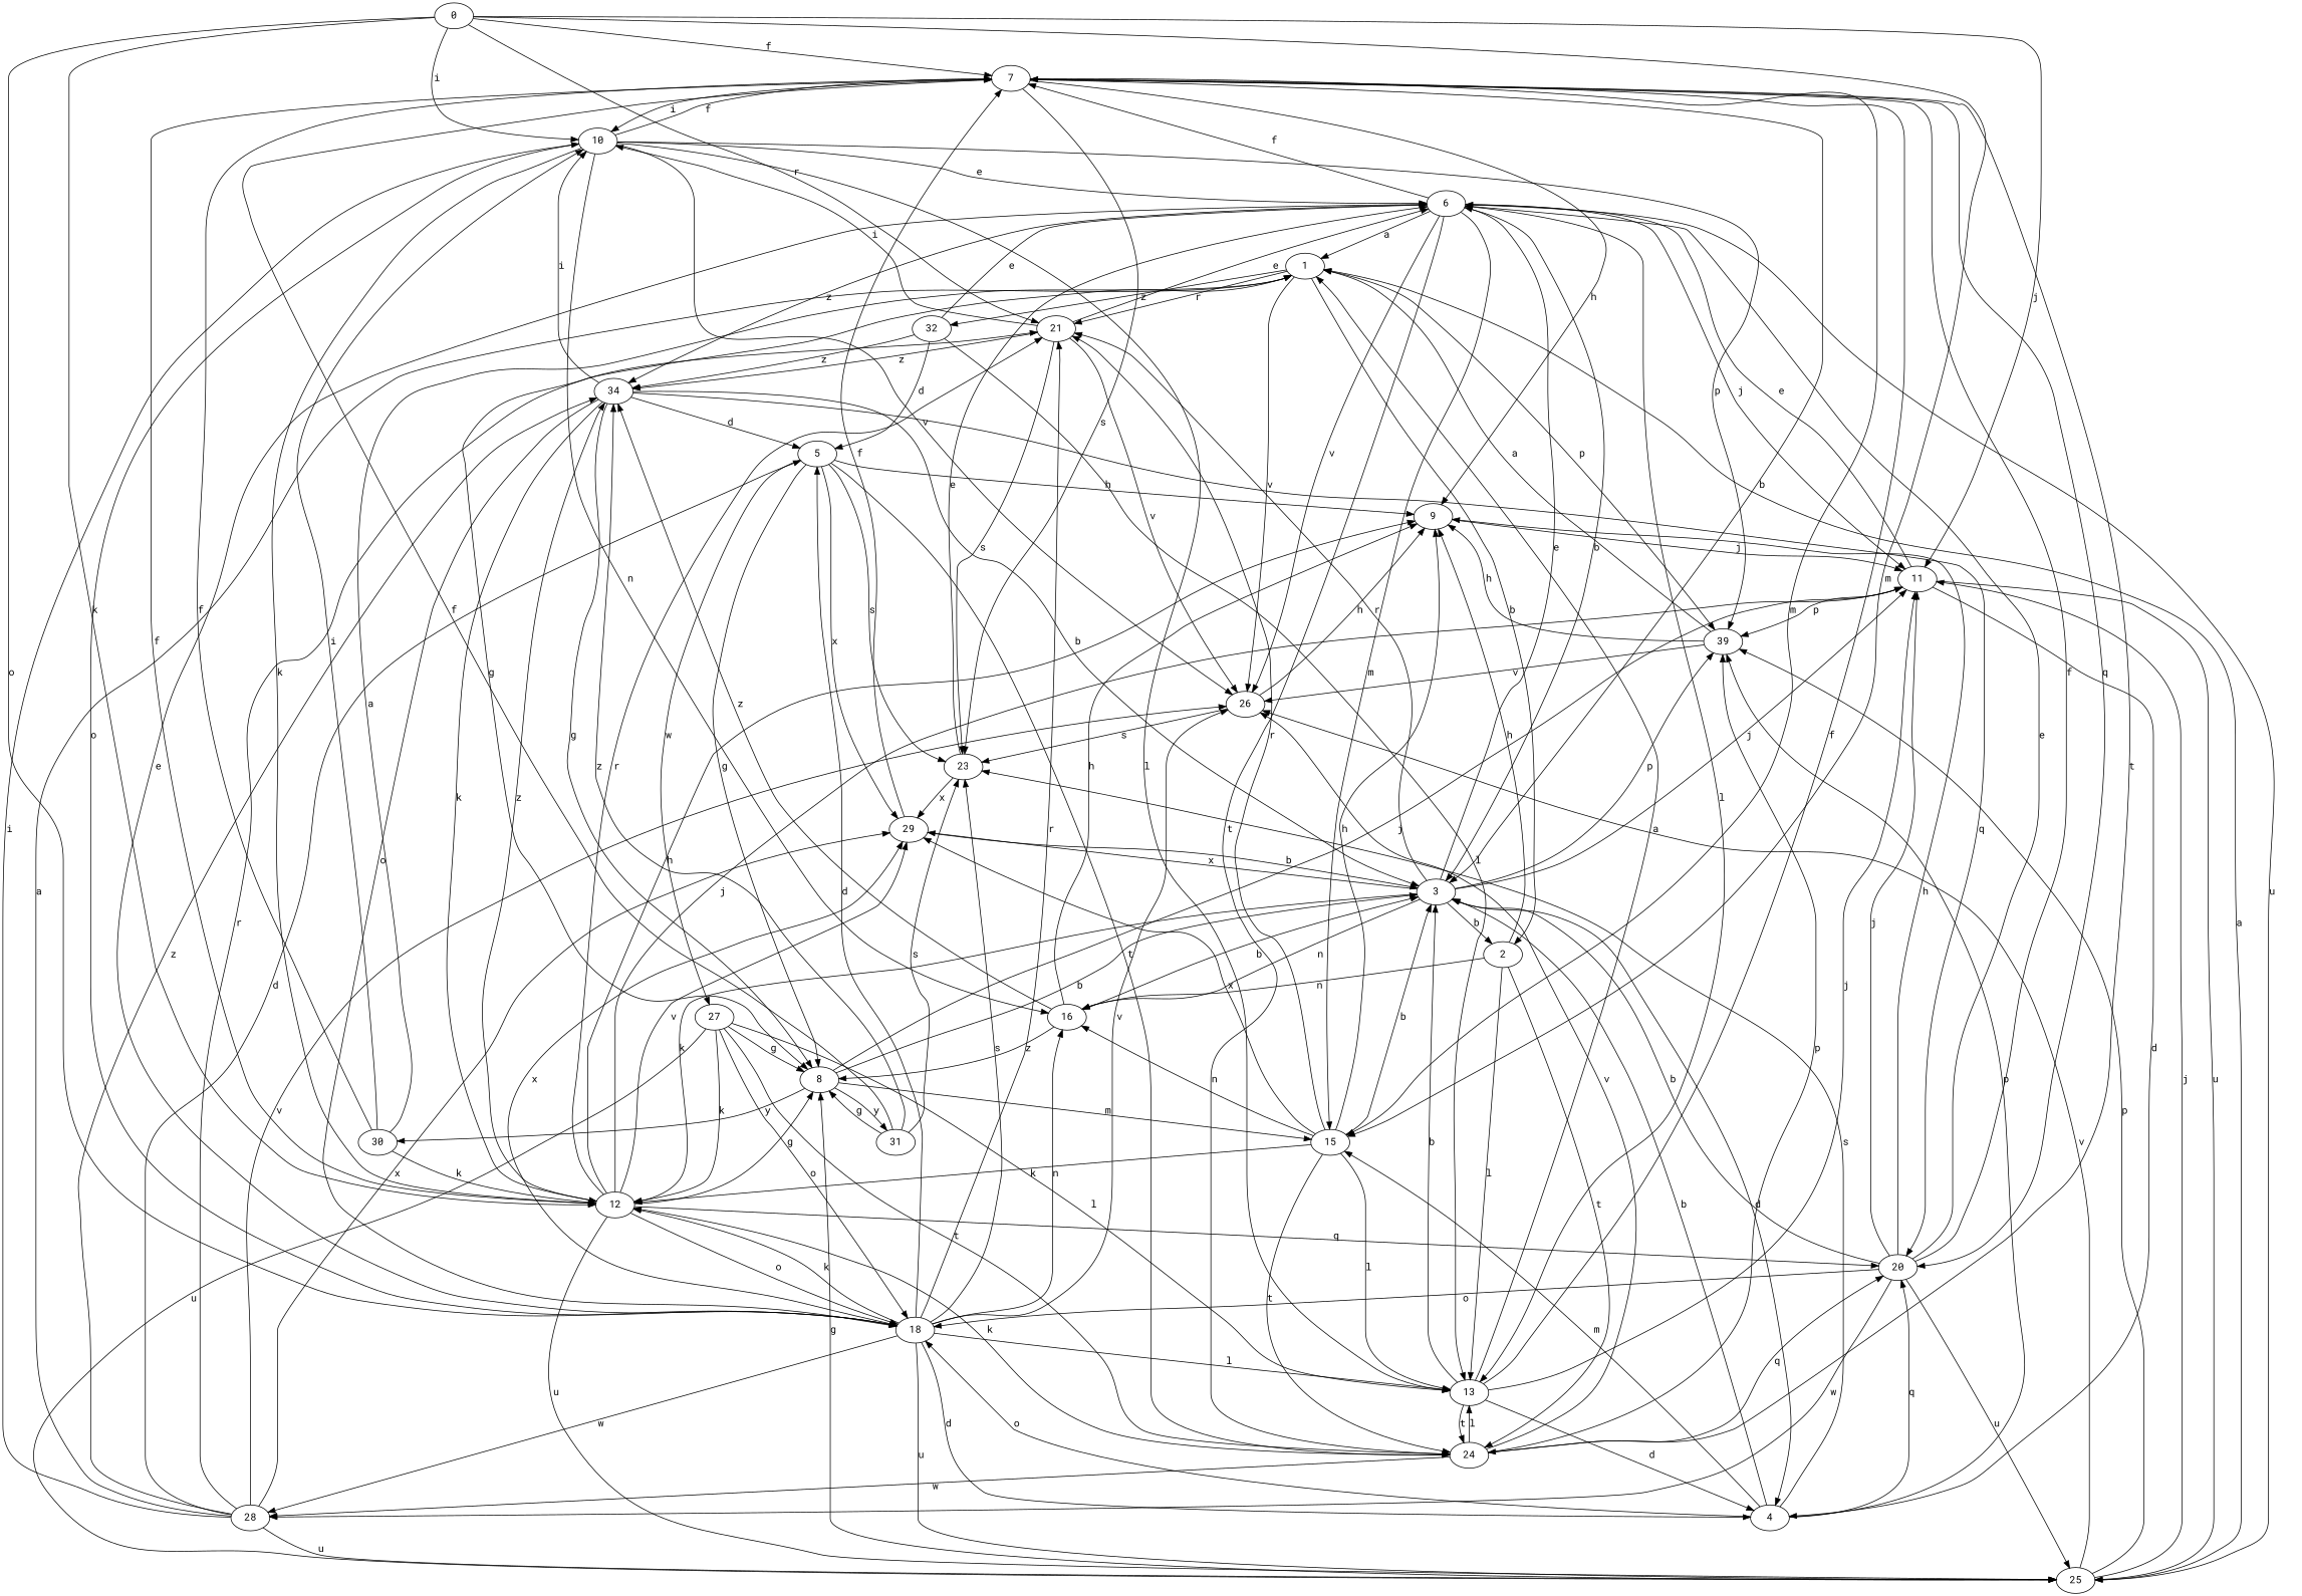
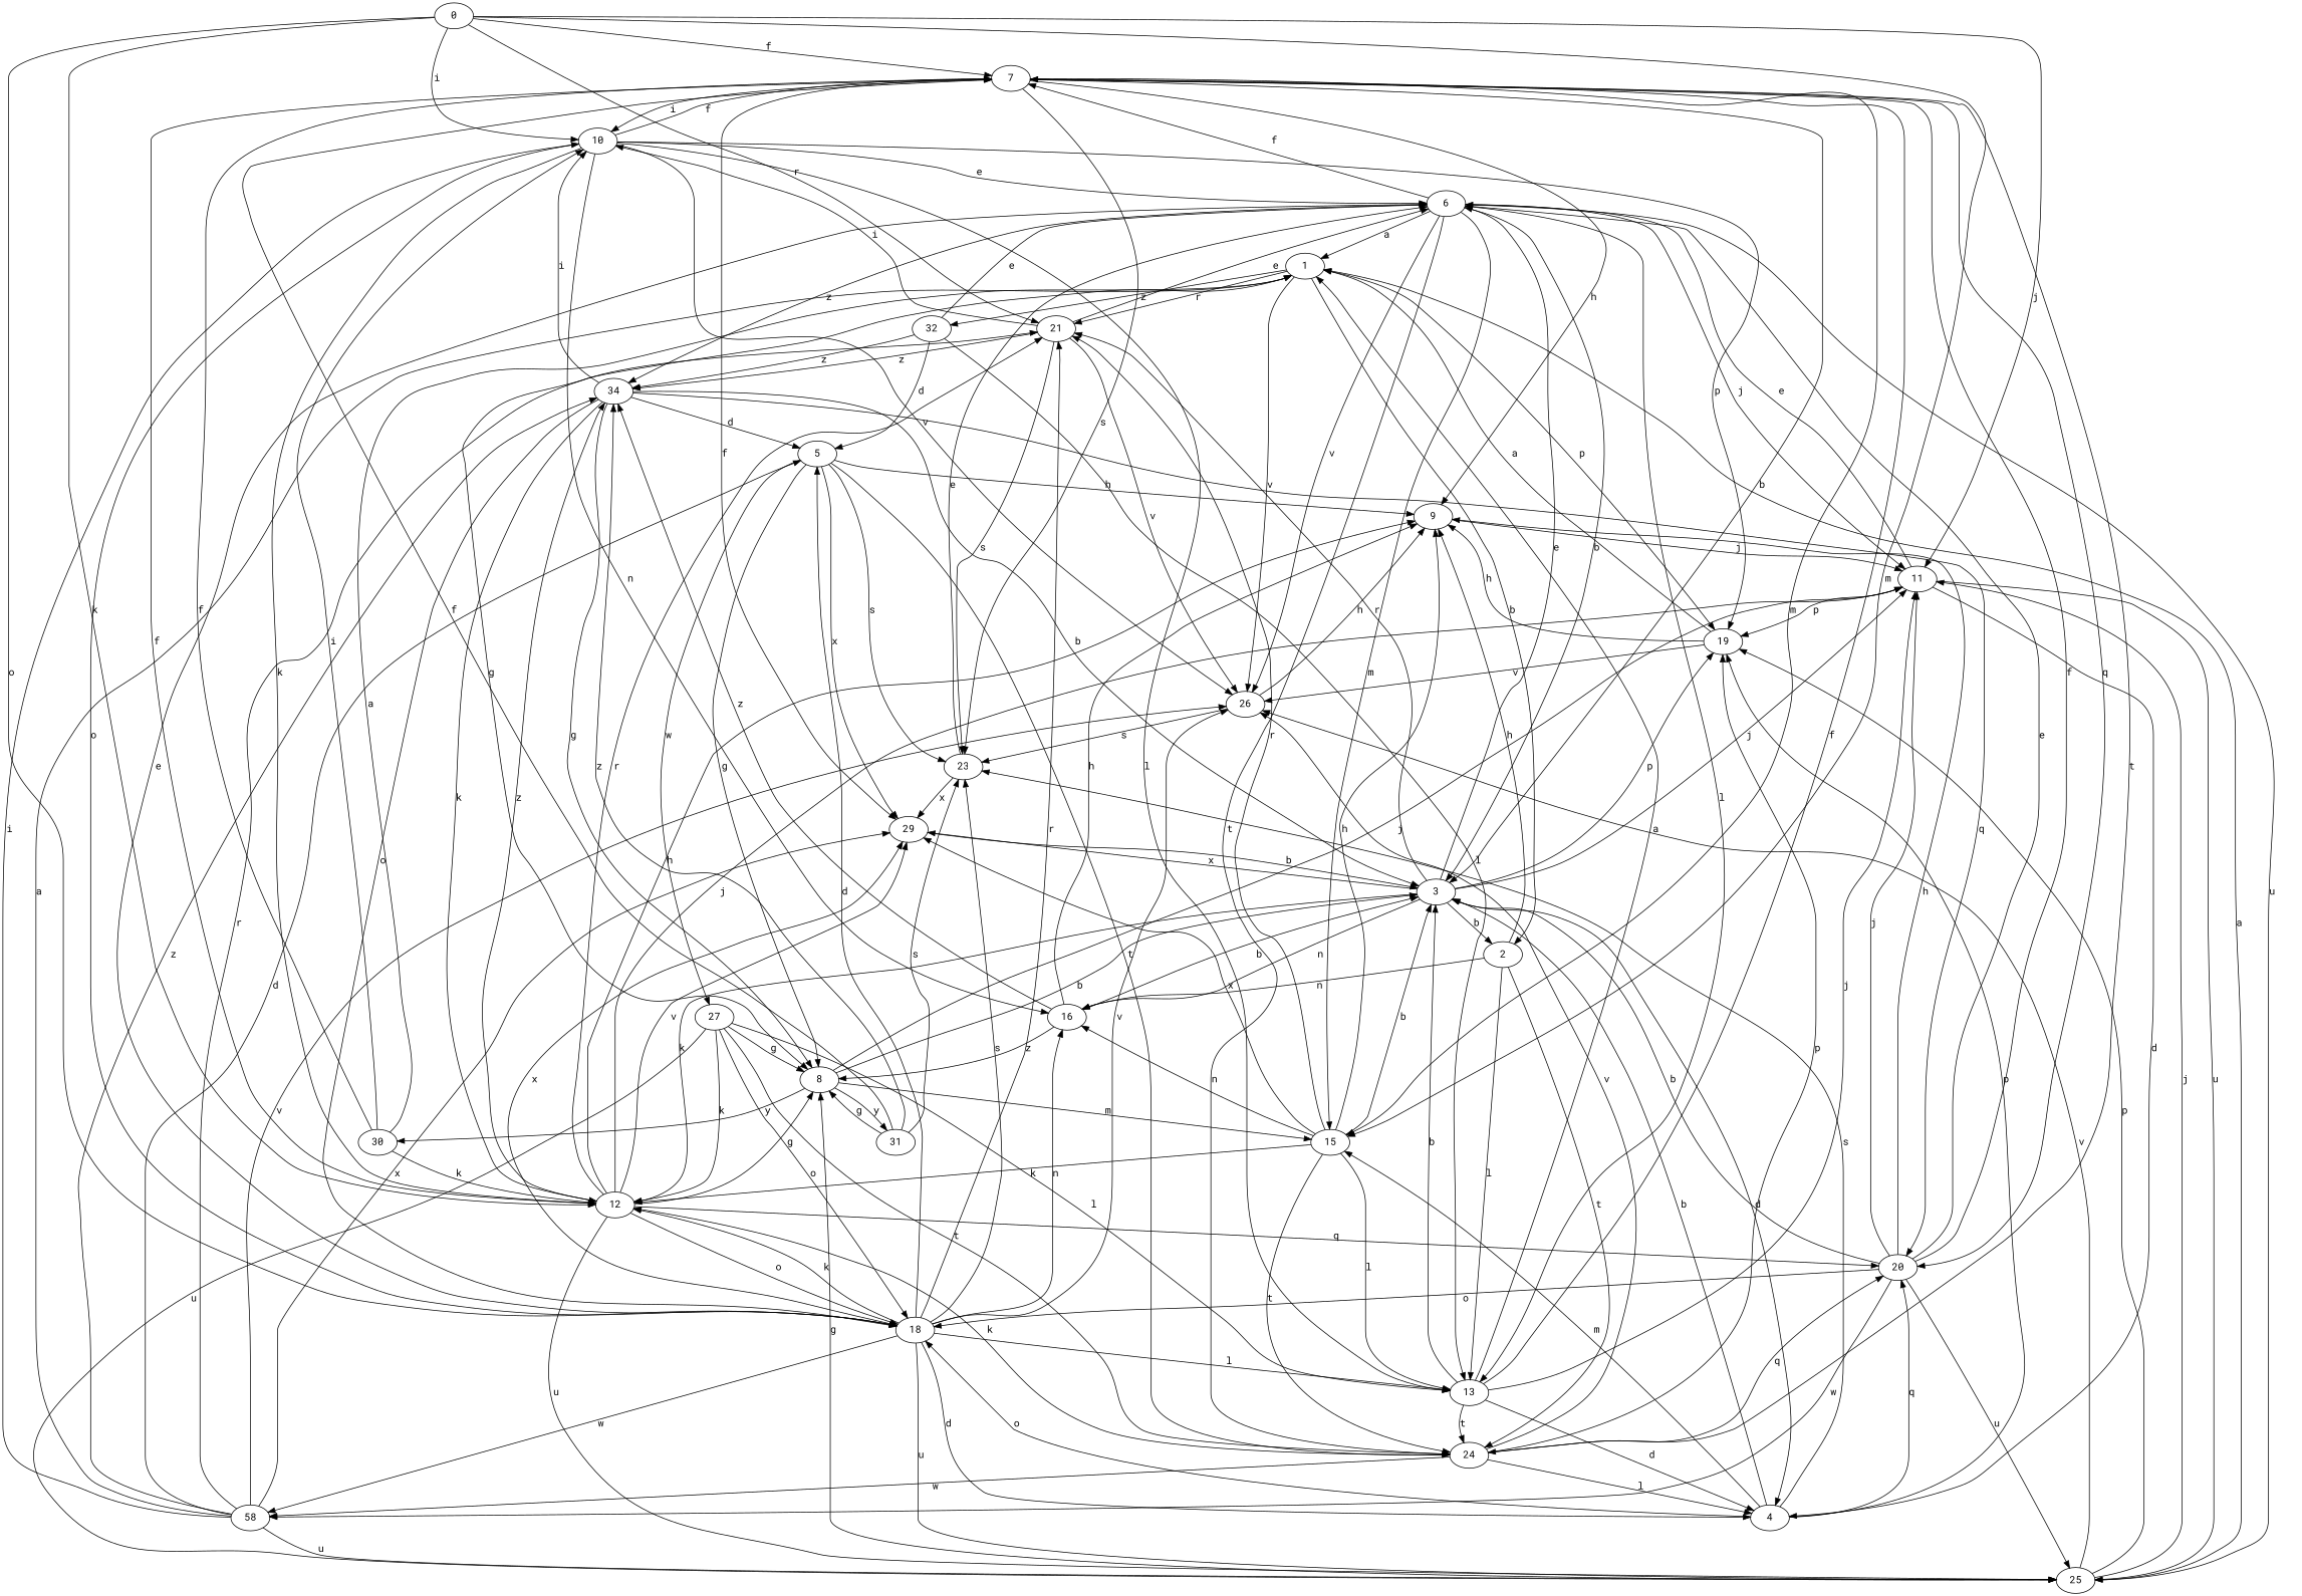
  strict digraph {
    fontname="Roboto Mono"
    node [fontname="Roboto Mono"]
    edge [fontname="Roboto Mono"]
    0
    7
    10
    11
    12
    15
    18
    21
    9
    24
    3
    20
    23
-   19 [label=39]
+   19
    26
    13
    16
    6
    4
    25
    8
    34
    29
    5
-   28
+   28 [label=58]
    1
    2
    32
    30
    31
    27
    0 -> 7 [label=f]
    0 -> 10 [label=i]
    0 -> 11 [label=j]
    0 -> 12 [label=k]
    0 -> 15 [label=m]
    0 -> 18 [label=o]
    0 -> 21 [label=r]
    7 -> 10 [label=i]
    7 -> 15 [label=m]
    7 -> 9 [label=h]
    7 -> 24 [label=t]
    7 -> 3 [label=b]
    7 -> 20 [label=q]
    7 -> 23 [label=s]
    10 -> 7 [label=f]
    10 -> 12 [label=k]
    10 -> 18 [label=o]
    10 -> 19 [label=p]
    10 -> 26 [label=v]
    10 -> 13 [label=l]
    10 -> 16 [label=n]
    10 -> 6 [label=e]
    11 -> 19 [label=p]
    11 -> 6 [label=e]
    11 -> 4 [label=d]
    11 -> 25 [label=u]
    12 -> 7 [label=f]
    12 -> 11 [label=j]
    12 -> 18 [label=o]
    12 -> 21 [label=r]
    12 -> 9 [label=h]
    12 -> 20 [label=q]
    12 -> 25 [label=u]
    12 -> 8 [label=g]
    12 -> 34 [label=z]
    12 -> 29 [label=v]
    15 -> 12 [label=k]
    15 -> 21 [label=r]
    15 -> 9 [label=h]
    15 -> 24 [label=t]
    15 -> 3 [label=b]
    15 -> 13 [label=l]
    15 -> 16 [label=n]
    15 -> 29 [label=x]
    18 -> 12 [label=k]
    18 -> 21 [label=r]
    18 -> 23 [label=s]
    18 -> 26 [label=v]
    18 -> 13 [label=l]
    18 -> 16 [label=n]
    18 -> 6 [label=e]
    18 -> 4 [label=d]
    18 -> 25 [label=u]
    18 -> 29 [label=x]
    18 -> 5 [label=d]
    18 -> 28 [label=w]
    21 -> 10 [label=i]
    21 -> 23 [label=s]
    21 -> 26 [label=v]
    21 -> 6 [label=e]
    21 -> 34 [label=z]
    9 -> 11 [label=j]
    24 -> 12 [label=k]
    24 -> 20 [label=q]
    24 -> 19 [label=p]
    24 -> 26 [label=v]
-   24 -> 13 [label=l]
+   24 -> 4 [label=l]
    24 -> 28 [label=w]
    3 -> 11 [label=j]
    3 -> 12 [label=k]
    3 -> 21 [label=r]
    3 -> 19 [label=p]
    3 -> 16 [label=n]
    3 -> 6 [label=e]
    3 -> 4 [label=d]
    3 -> 29 [label=x]
    3 -> 2 [label=b]
    20 -> 7 [label=f]
    20 -> 11 [label=j]
    20 -> 18 [label=o]
    20 -> 9 [label=h]
    20 -> 3 [label=b]
    20 -> 6 [label=e]
    20 -> 25 [label=u]
    20 -> 28 [label=w]
    23 -> 6 [label=e]
    23 -> 29 [label=x]
    19 -> 9 [label=h]
    19 -> 26 [label=v]
    19 -> 1 [label=a]
    26 -> 9 [label=h]
    26 -> 23 [label=s]
    13 -> 7 [label=f]
    13 -> 11 [label=j]
    13 -> 24 [label=t]
    13 -> 3 [label=b]
    13 -> 4 [label=d]
    13 -> 1 [label=a]
    16 -> 9 [label=h]
    16 -> 3 [label=b]
    16 -> 8 [label=z]
    16 -> 34 [label=z]
    6 -> 7 [label=f]
    6 -> 11 [label=j]
    6 -> 15 [label=m]
    6 -> 24 [label=t]
    6 -> 3 [label=b]
    6 -> 26 [label=v]
    6 -> 13 [label=l]
    6 -> 25 [label=u]
    6 -> 34 [label=z]
    6 -> 1 [label=a]
    4 -> 15 [label=m]
    4 -> 18 [label=o]
    4 -> 3 [label=b]
    4 -> 20 [label=q]
    4 -> 23 [label=s]
    4 -> 19 [label=p]
    25 -> 11 [label=j]
    25 -> 19 [label=p]
    25 -> 26 [label=v]
    25 -> 8 [label=g]
    25 -> 1 [label=a]
    8 -> 11 [label=j]
    8 -> 15 [label=m]
    8 -> 3 [label=b]
    8 -> 30 [label=y]
    8 -> 31 [label=y]
    34 -> 10 [label=i]
    34 -> 12 [label=k]
    34 -> 18 [label=o]
    34 -> 3 [label=b]
    34 -> 20 [label=q]
    34 -> 8 [label=g]
    34 -> 5 [label=d]
-   29 -> 7 [label=f]
+   7 -> 29 [label=f]
    29 -> 3 [label=b]
    5 -> 9 [label=h]
    5 -> 24 [label=t]
    5 -> 23 [label=s]
    5 -> 8 [label=g]
    5 -> 29 [label=x]
    5 -> 27 [label=w]
    28 -> 10 [label=i]
    28 -> 21 [label=r]
    28 -> 26 [label=v]
    28 -> 25 [label=u]
    28 -> 34 [label=z]
    28 -> 29 [label=x]
    28 -> 5 [label=d]
    28 -> 1 [label=a]
    1 -> 21 [label=r]
    1 -> 19 [label=p]
    1 -> 26 [label=v]
    1 -> 8 [label=g]
    1 -> 2 [label=b]
    1 -> 32 [label=z]
    2 -> 9 [label=h]
    2 -> 24 [label=t]
    2 -> 13 [label=l]
    2 -> 16 [label=n]
    32 -> 13 [label=l]
    32 -> 6 [label=e]
    32 -> 34 [label=z]
    32 -> 5 [label=d]
    30 -> 7 [label=f]
    30 -> 10 [label=i]
    30 -> 12 [label=k]
    30 -> 1 [label=a]
    31 -> 7 [label=f]
    31 -> 23 [label=s]
    31 -> 8 [label=g]
    31 -> 34 [label=z]
    27 -> 12 [label=k]
    27 -> 18 [label=o]
    27 -> 24 [label=t]
    27 -> 13 [label=l]
    27 -> 25 [label=u]
    27 -> 8 [label=g]
  }
